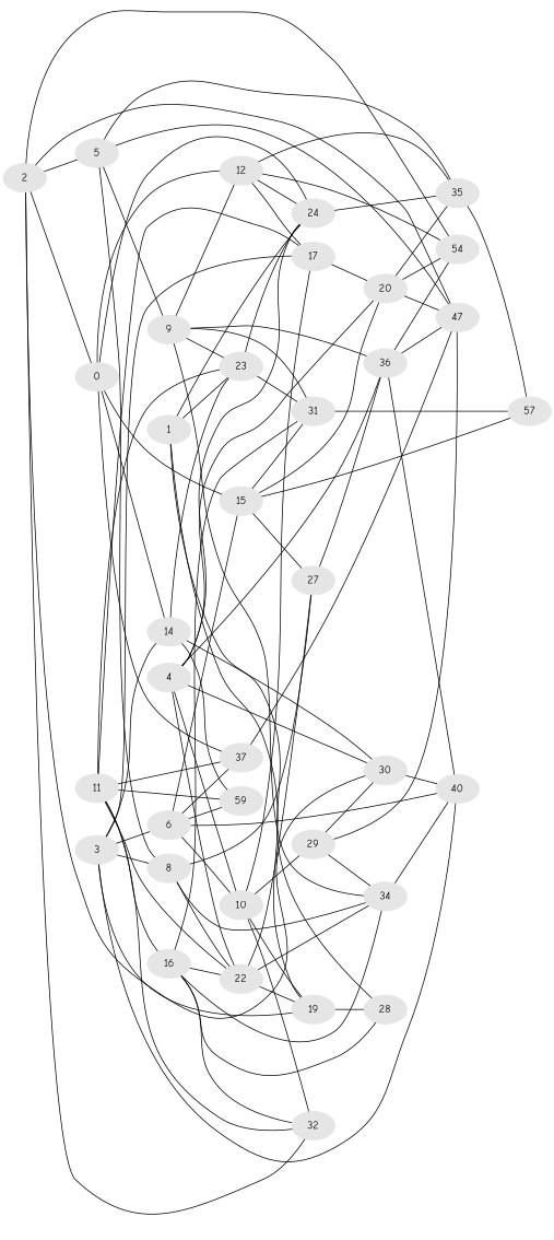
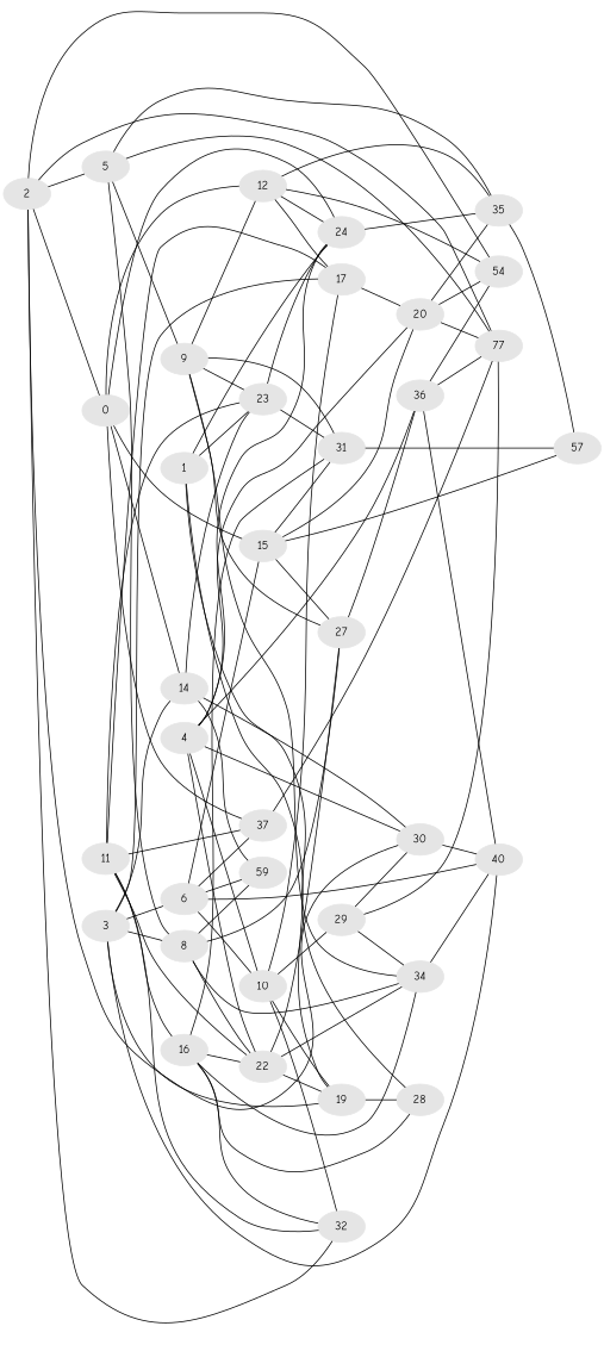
  graph {
    fontname="Comic Neue"
    rankdir=LR
    node [color=gray90 fontname="Comic Neue" style=filled]
    edge [fontname="Comic Neue"]
    19 [super="+45"]
    28
    1
    23 [super="+26"]
    24 [super="+38"]
    31 [super="+48"]
    35 [super="+52"]
    2 [super="+55"]
    5 [super="+42"]
    n10 [label=0 super="+18"]
    30 [super="+39"]
    32
-   47 [super="+51"]
+   47 [super="+51" label=77]
    54
    8 [super="+53"]
    9 [super="+33"]
    14 [super="+21"]
    15 [super="+61"]
    37
    12 [super="+49"]
    40 [super="+44"]
    3 [super="+46"]
    6 [super="+50"]
    17 [super="+25"]
    10 [super="+13"]
    59
    22 [super="+43"]
    27
    34 [super="+41"]
    20 [super="+63"]
    4 [super="+56"]
    36 [super="+62"]
    29
    57
    11 [super="+58"]
    16 [super="+60"]
    19 -- 28 [weight=2]
    1 -- 19
    1 -- 28
    1 -- 23
    1 -- 24
    23 -- 24
    23 -- 31
    24 -- 35
    31 -- 57 [weight=2]
    35 -- 57
    2 -- 5
    2 -- n10
    2 -- 30
    2 -- 32
    2 -- 47
    2 -- 54
    5 -- 35 [weight=2]
    5 -- 47
    5 -- 8
    5 -- 9
    n10 -- 24
    n10 -- 14
    n10 -- 15
    n10 -- 37
    n10 -- 12
    30 -- 40 [weight=2]
-   11 -- 59
+   8 -- 59
    8 -- 22
    8 -- 27
    8 -- 34
    9 -- 23
    9 -- 31
    9 -- 12
    9 -- 34
-   9 -- 36
+   9 -- 27
    14 -- 23
    14 -- 30
    14 -- 59 [weight=2]
    15 -- 31
    15 -- 27
    15 -- 20
    15 -- 57
    37 -- 47
    12 -- 24
    12 -- 35
    12 -- 54
    12 -- 17
    3 -- 19
    3 -- 8
    3 -- 14
    3 -- 40
    3 -- 6
    3 -- 17
    6 -- 15
    6 -- 37
    6 -- 40
    6 -- 10
    6 -- 59
    17 -- 20
    10 -- 19
    10 -- 32
    10 -- 17
    10 -- 29
    22 -- 19
    22 -- 27
    22 -- 34
    27 -- 36
    34 -- 40
    20 -- 35
    20 -- 47
    20 -- 54
    4 -- 24
    4 -- 30
    4 -- 10
    4 -- 22
    4 -- 20
    4 -- 36
    36 -- 47
    36 -- 54
    36 -- 40
    29 -- 30
    29 -- 47
    29 -- 34
    11 -- 23
    11 -- 32
    11 -- 37
    11 -- 17
    11 -- 22
    11 -- 16
    16 -- 28
    16 -- 31
    16 -- 32
    16 -- 22
    16 -- 34
  }
